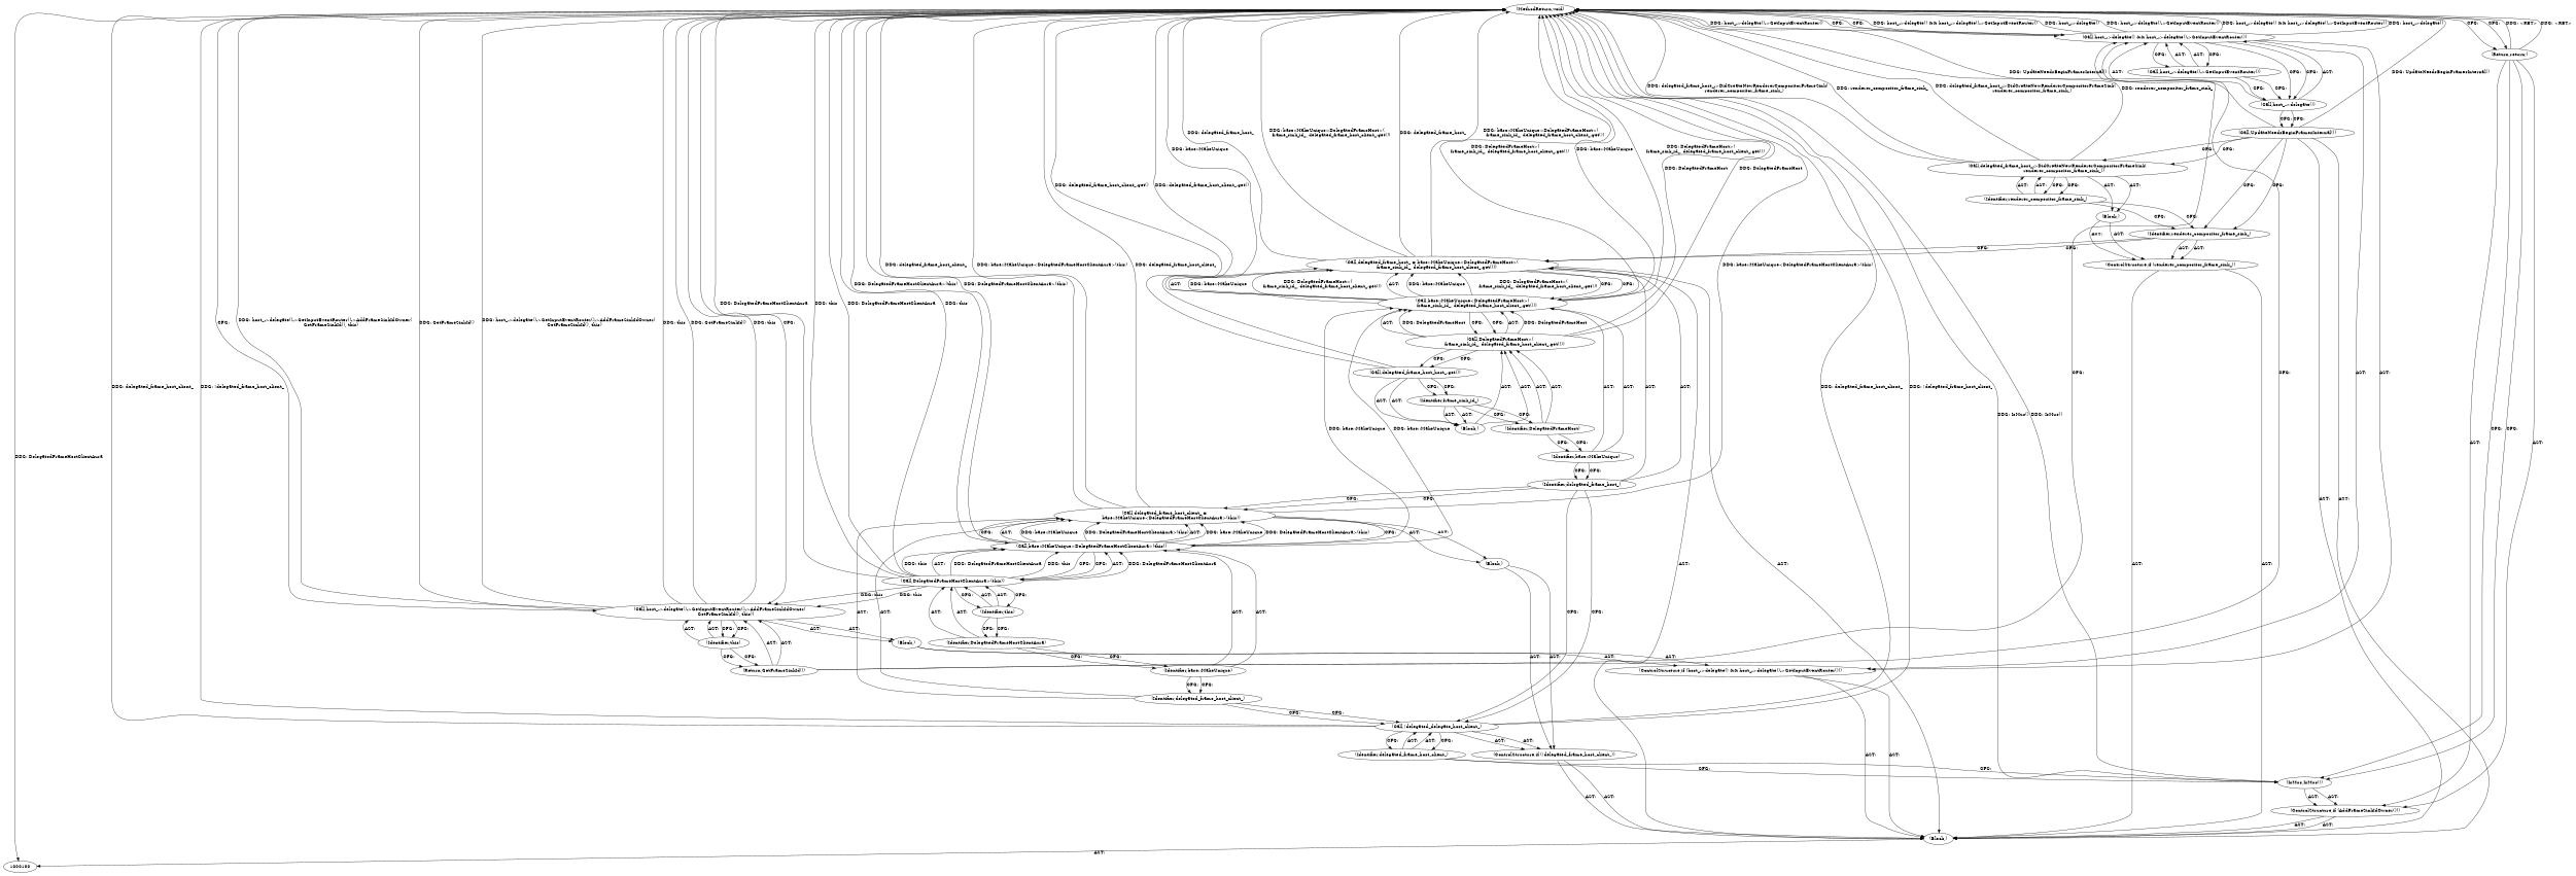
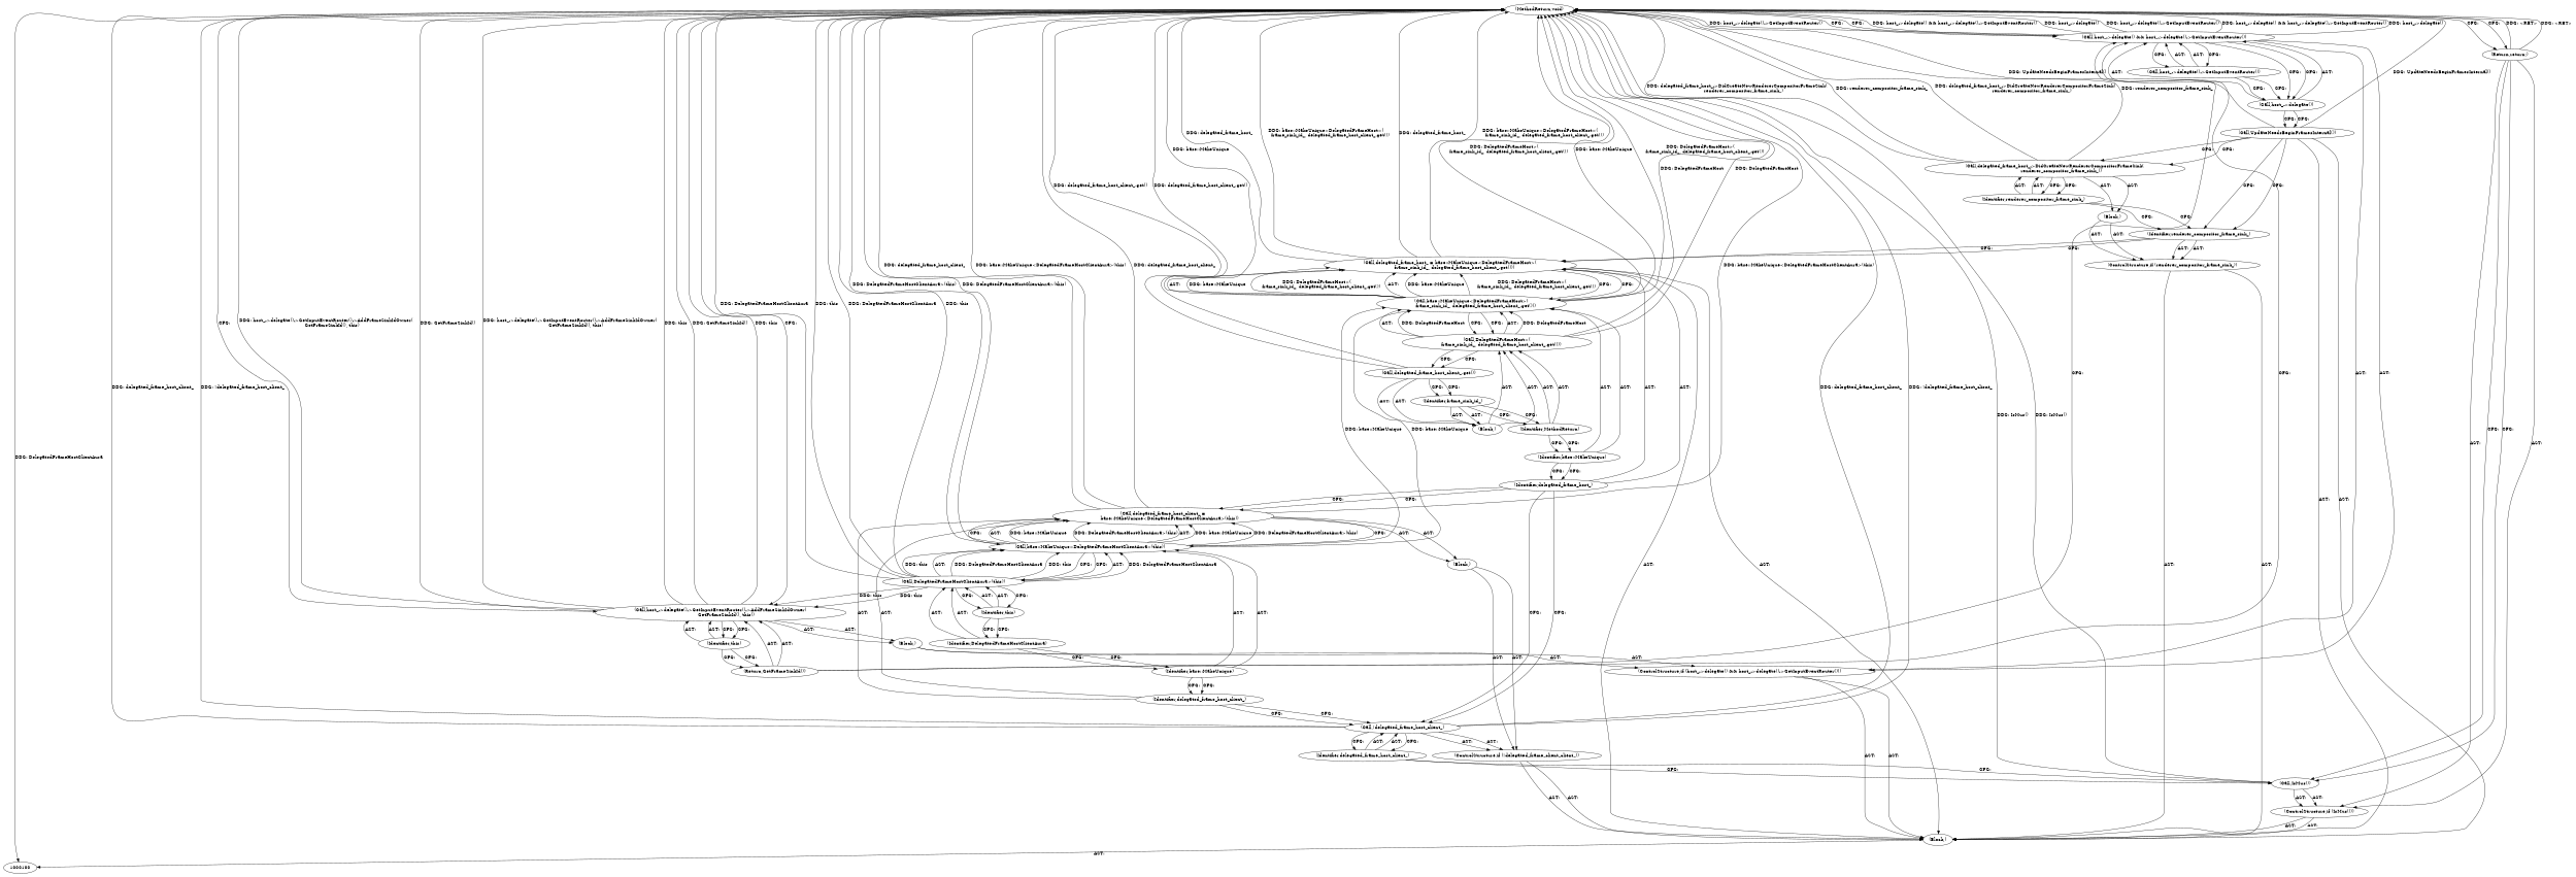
  digraph {
    n1 [label="(MethodReturn,void)"]
    n2 [label="(Call,host_->delegate() && host_->delegate()->GetInputEventRouter())"]
    n3 [label="(Call,host_->delegate()->GetInputEventRouter()->AddFrameSinkIdOwner(\n        GetFrameSinkId(), this))"]
    n4 [label="(Return,return;)"]
    1000100
    n6 [label="(ControlStructure,if (host_->delegate() && host_->delegate()->GetInputEventRouter()))"]
    n7 [label="(Call,host_->delegate()->GetInputEventRouter())"]
    n8 [label="(Call,host_->delegate())"]
    n9 [label="(Block,)"]
    n10 [label="(Identifier,this)"]
-   n11 [label="(ControlStructure,if (AddFrameSinkIdOwner()))"]
-   n12 [label="(IsMus,IsMus())"]
+   n11 [label="(ControlStructure,if (IsMus()))"]
+   n12 [label="(Call,IsMus())"]
    n13 [label="(Block,)"]
-   n14 [label="(Call,delegated_frame_host_host_.get())"]
+   n14 [label="(Call,delegated_frame_host_client_.get())"]
    n15 [label="(Block,)"]
    n16 [label="(Identifier,frame_sink_id_)"]
    n17 [label="(Call,DelegatedFrameHost>(\n      frame_sink_id_, delegated_frame_host_client_.get()))"]
-   n18 [label="(Identifier,DelegatedFrameHost)"]
+   n18 [label="(Identifier,MethodReturn)"]
    n19 [label="(Call,base::MakeUnique<DelegatedFrameHost>(\n      frame_sink_id_, delegated_frame_host_client_.get()))"]
    n20 [label="(Identifier,base::MakeUnique)"]
    n21 [label="(ControlStructure,if (renderer_compositor_frame_sink_))"]
    n22 [label="(Block,)"]
    n23 [label="(Identifier,renderer_compositor_frame_sink_)"]
    n24 [label="(Call,delegated_frame_host_ = base::MakeUnique<DelegatedFrameHost>(\n      frame_sink_id_, delegated_frame_host_client_.get()))"]
    n25 [label="(Call,delegated_frame_host_->DidCreateNewRendererCompositorFrameSink(\n         renderer_compositor_frame_sink_))"]
    n26 [label="(Identifier,renderer_compositor_frame_sink_)"]
    n27 [label="(Call,UpdateNeedsBeginFramesInternal())"]
    n28 [label="(Return,GetFrameSinkId())"]
-   n29 [label="(ControlStructure,if (!delegated_frame_host_client_))"]
+   n29 [label="(ControlStructure,if (!delegated_frame_client_client_))"]
    n30 [label="(Block,)"]
-   n31 [label="(Call,!delegated_delegate_host_client_)"]
+   n31 [label="(Call,!delegated_frame_host_client_)"]
    n32 [label="(Identifier,delegated_frame_host_client_)"]
    n33 [label="(Call,delegated_frame_host_client_ =\n         base::MakeUnique<DelegatedFrameHostClientAura>(this))"]
    n34 [label="(Call,base::MakeUnique<DelegatedFrameHostClientAura>(this))"]
    n35 [label="(Call,DelegatedFrameHostClientAura>(this))"]
    n36 [label="(Identifier,delegated_frame_host_client_)"]
    n37 [label="(Identifier,this)"]
    n38 [label="(Identifier,DelegatedFrameHostClientAura)"]
    n39 [label="(Identifier,base::MakeUnique)"]
    n40 [label="(Identifier,delegated_frame_host_)"]
    n1 -> n2 [label="CFG: "]
    n1 -> n2 [label="CFG: "]
    n1 -> n3 [label="CFG: "]
    n1 -> n3 [label="CFG: "]
    n1 -> n4 [label="CFG: "]
    n1 -> n4 [label="CFG: "]
    n1 -> 1000100 [label="DDG: DelegatedFrameHostClientAura"]
    n2 -> n1 [label="DDG: host_->delegate() && host_->delegate()->GetInputEventRouter()"]
    n2 -> n1 [label="DDG: host_->delegate()"]
    n2 -> n1 [label="DDG: host_->delegate()->GetInputEventRouter()"]
    n2 -> n1 [label="DDG: host_->delegate() && host_->delegate()->GetInputEventRouter()"]
    n2 -> n1 [label="DDG: host_->delegate()"]
    n2 -> n1 [label="DDG: host_->delegate()->GetInputEventRouter()"]
    n2 -> n6 [label="AST: "]
    n2 -> n6 [label="AST: "]
    n2 -> n7 [label="CFG: "]
    n2 -> n7 [label="CFG: "]
    n2 -> n8 [label="CFG: "]
    n2 -> n8 [label="CFG: "]
    n3 -> n1 [label="DDG: host_->delegate()->GetInputEventRouter()->AddFrameSinkIdOwner(\n        GetFrameSinkId(), this)"]
    n3 -> n1 [label="DDG: this"]
    n3 -> n1 [label="DDG: GetFrameSinkId()"]
    n3 -> n1 [label="DDG: host_->delegate()->GetInputEventRouter()->AddFrameSinkIdOwner(\n        GetFrameSinkId(), this)"]
    n3 -> n1 [label="DDG: this"]
    n3 -> n1 [label="DDG: GetFrameSinkId()"]
    n3 -> n9 [label="AST: "]
    n3 -> n9 [label="AST: "]
    n3 -> n10 [label="CFG: "]
    n3 -> n10 [label="CFG: "]
    n4 -> n1 [label="DDG: <RET>"]
    n4 -> n1 [label="DDG: <RET>"]
    n4 -> n11 [label="AST: "]
    n4 -> n11 [label="AST: "]
    n4 -> n12 [label="CFG: "]
    n4 -> n12 [label="CFG: "]
    n6 -> n13 [label="AST: "]
    n6 -> n13 [label="AST: "]
    n7 -> n2 [label="AST: "]
    n7 -> n2 [label="AST: "]
    n7 -> n8 [label="CFG: "]
    n7 -> n8 [label="CFG: "]
    n8 -> n2 [label="AST: "]
    n8 -> n2 [label="AST: "]
    n8 -> n27 [label="CFG: "]
    n8 -> n27 [label="CFG: "]
    n9 -> n6 [label="AST: "]
    n9 -> n6 [label="AST: "]
    n10 -> n3 [label="AST: "]
    n10 -> n3 [label="AST: "]
    n10 -> n28 [label="CFG: "]
    n10 -> n28 [label="CFG: "]
    n11 -> n13 [label="AST: "]
    n11 -> n13 [label="AST: "]
    n12 -> n1 [label="DDG: IsMus()"]
    n12 -> n1 [label="DDG: IsMus()"]
    n12 -> n11 [label="AST: "]
    n12 -> n11 [label="AST: "]
    n13 -> 1000100 [label="AST: "]
    n14 -> n1 [label="DDG: delegated_frame_host_client_.get()"]
    n14 -> n1 [label="DDG: delegated_frame_host_client_.get()"]
    n14 -> n15 [label="AST: "]
    n14 -> n15 [label="AST: "]
    n14 -> n16 [label="CFG: "]
    n14 -> n16 [label="CFG: "]
    n15 -> n17 [label="AST: "]
    n15 -> n17 [label="AST: "]
    n16 -> n15 [label="AST: "]
    n16 -> n15 [label="AST: "]
    n16 -> n18 [label="CFG: "]
    n16 -> n18 [label="CFG: "]
    n17 -> n1 [label="DDG: DelegatedFrameHost"]
    n17 -> n1 [label="DDG: DelegatedFrameHost"]
    n17 -> n14 [label="CFG: "]
    n17 -> n14 [label="CFG: "]
    n17 -> n19 [label="AST: "]
    n17 -> n19 [label="DDG: DelegatedFrameHost"]
    n17 -> n19 [label="AST: "]
    n17 -> n19 [label="DDG: DelegatedFrameHost"]
    n18 -> n17 [label="AST: "]
    n18 -> n17 [label="AST: "]
    n18 -> n20 [label="CFG: "]
    n18 -> n20 [label="CFG: "]
    n19 -> n1 [label="DDG: base::MakeUnique"]
    n19 -> n1 [label="DDG: DelegatedFrameHost>(\n      frame_sink_id_, delegated_frame_host_client_.get())"]
    n19 -> n1 [label="DDG: base::MakeUnique"]
    n19 -> n1 [label="DDG: DelegatedFrameHost>(\n      frame_sink_id_, delegated_frame_host_client_.get())"]
    n19 -> n17 [label="CFG: "]
    n19 -> n17 [label="CFG: "]
    n19 -> n24 [label="AST: "]
    n19 -> n24 [label="DDG: base::MakeUnique"]
    n19 -> n24 [label="DDG: DelegatedFrameHost>(\n      frame_sink_id_, delegated_frame_host_client_.get())"]
    n19 -> n24 [label="AST: "]
    n19 -> n24 [label="DDG: base::MakeUnique"]
    n19 -> n24 [label="DDG: DelegatedFrameHost>(\n      frame_sink_id_, delegated_frame_host_client_.get())"]
    n20 -> n19 [label="AST: "]
    n20 -> n19 [label="AST: "]
    n20 -> n40 [label="CFG: "]
    n20 -> n40 [label="CFG: "]
    n21 -> n13 [label="AST: "]
    n21 -> n13 [label="AST: "]
    n22 -> n21 [label="AST: "]
    n22 -> n21 [label="AST: "]
    n23 -> n21 [label="AST: "]
    n23 -> n21 [label="AST: "]
    n23 -> n24 [label="CFG: "]
    n23 -> n24 [label="CFG: "]
    n24 -> n1 [label="DDG: delegated_frame_host_"]
    n24 -> n1 [label="DDG: base::MakeUnique<DelegatedFrameHost>(\n      frame_sink_id_, delegated_frame_host_client_.get())"]
    n24 -> n1 [label="DDG: delegated_frame_host_"]
    n24 -> n1 [label="DDG: base::MakeUnique<DelegatedFrameHost>(\n      frame_sink_id_, delegated_frame_host_client_.get())"]
    n24 -> n13 [label="AST: "]
    n24 -> n13 [label="AST: "]
    n24 -> n19 [label="CFG: "]
    n24 -> n19 [label="CFG: "]
    n25 -> n1 [label="DDG: renderer_compositor_frame_sink_"]
    n25 -> n1 [label="DDG: delegated_frame_host_->DidCreateNewRendererCompositorFrameSink(\n         renderer_compositor_frame_sink_)"]
    n25 -> n1 [label="DDG: renderer_compositor_frame_sink_"]
    n25 -> n1 [label="DDG: delegated_frame_host_->DidCreateNewRendererCompositorFrameSink(\n         renderer_compositor_frame_sink_)"]
    n25 -> n22 [label="AST: "]
    n25 -> n22 [label="AST: "]
    n25 -> n26 [label="CFG: "]
    n25 -> n26 [label="CFG: "]
    n26 -> n23 [label="CFG: "]
    n26 -> n23 [label="CFG: "]
    n26 -> n25 [label="AST: "]
    n26 -> n25 [label="AST: "]
    n27 -> n1 [label="DDG: UpdateNeedsBeginFramesInternal()"]
    n27 -> n1 [label="DDG: UpdateNeedsBeginFramesInternal()"]
    n27 -> n13 [label="AST: "]
    n27 -> n13 [label="AST: "]
    n27 -> n23 [label="CFG: "]
    n27 -> n23 [label="CFG: "]
    n27 -> n25 [label="CFG: "]
    n27 -> n25 [label="CFG: "]
    n28 -> n2 [label="CFG: "]
    n28 -> n2 [label="CFG: "]
    n28 -> n3 [label="AST: "]
    n28 -> n3 [label="AST: "]
    n29 -> n13 [label="AST: "]
    n29 -> n13 [label="AST: "]
    n30 -> n29 [label="AST: "]
    n30 -> n29 [label="AST: "]
    n31 -> n1 [label="DDG: delegated_frame_host_client_"]
    n31 -> n1 [label="DDG: !delegated_frame_host_client_"]
    n31 -> n1 [label="DDG: delegated_frame_host_client_"]
    n31 -> n1 [label="DDG: !delegated_frame_host_client_"]
    n31 -> n29 [label="AST: "]
    n31 -> n29 [label="AST: "]
    n31 -> n32 [label="CFG: "]
    n31 -> n32 [label="CFG: "]
    n32 -> n12 [label="CFG: "]
    n32 -> n12 [label="CFG: "]
    n32 -> n31 [label="AST: "]
    n32 -> n31 [label="AST: "]
    n33 -> n1 [label="DDG: delegated_frame_host_client_"]
    n33 -> n1 [label="DDG: base::MakeUnique<DelegatedFrameHostClientAura>(this)"]
    n33 -> n1 [label="DDG: delegated_frame_host_client_"]
    n33 -> n1 [label="DDG: base::MakeUnique<DelegatedFrameHostClientAura>(this)"]
    n33 -> n30 [label="AST: "]
    n33 -> n30 [label="AST: "]
    n33 -> n34 [label="CFG: "]
    n33 -> n34 [label="CFG: "]
    n34 -> n1 [label="DDG: DelegatedFrameHostClientAura>(this)"]
    n34 -> n1 [label="DDG: DelegatedFrameHostClientAura>(this)"]
    n34 -> n19 [label="DDG: base::MakeUnique"]
    n34 -> n19 [label="DDG: base::MakeUnique"]
    n34 -> n33 [label="AST: "]
    n34 -> n33 [label="DDG: base::MakeUnique"]
    n34 -> n33 [label="DDG: DelegatedFrameHostClientAura>(this)"]
    n34 -> n33 [label="AST: "]
    n34 -> n33 [label="DDG: base::MakeUnique"]
    n34 -> n33 [label="DDG: DelegatedFrameHostClientAura>(this)"]
    n34 -> n35 [label="CFG: "]
    n34 -> n35 [label="CFG: "]
    n35 -> n1 [label="DDG: DelegatedFrameHostClientAura"]
    n35 -> n1 [label="DDG: this"]
    n35 -> n1 [label="DDG: DelegatedFrameHostClientAura"]
    n35 -> n1 [label="DDG: this"]
    n35 -> n3 [label="DDG: this"]
    n35 -> n3 [label="DDG: this"]
    n35 -> n34 [label="AST: "]
    n35 -> n34 [label="DDG: DelegatedFrameHostClientAura"]
    n35 -> n34 [label="DDG: this"]
    n35 -> n34 [label="AST: "]
    n35 -> n34 [label="DDG: DelegatedFrameHostClientAura"]
    n35 -> n34 [label="DDG: this"]
    n35 -> n37 [label="CFG: "]
    n35 -> n37 [label="CFG: "]
    n36 -> n31 [label="CFG: "]
    n36 -> n31 [label="CFG: "]
    n36 -> n33 [label="AST: "]
    n36 -> n33 [label="AST: "]
    n37 -> n35 [label="AST: "]
    n37 -> n35 [label="AST: "]
    n37 -> n38 [label="CFG: "]
    n37 -> n38 [label="CFG: "]
    n38 -> n35 [label="AST: "]
    n38 -> n35 [label="AST: "]
    n38 -> n39 [label="CFG: "]
    n38 -> n39 [label="CFG: "]
    n39 -> n34 [label="AST: "]
    n39 -> n34 [label="AST: "]
    n39 -> n36 [label="CFG: "]
    n39 -> n36 [label="CFG: "]
    n40 -> n24 [label="AST: "]
    n40 -> n24 [label="AST: "]
    n40 -> n31 [label="CFG: "]
    n40 -> n31 [label="CFG: "]
    n40 -> n33 [label="CFG: "]
    n40 -> n33 [label="CFG: "]
  }
